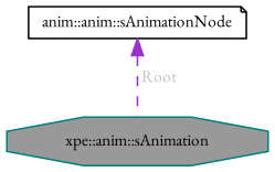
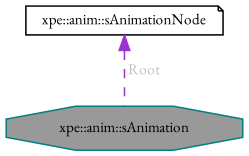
  digraph {
    fontname="EB Garamond"
    node [fontname="EB Garamond" fontsize=10 style=filled]
    n1 [color=teal fillcolor=grey60 fontcolor=black height=0.2 label="xpe::anim::sAnimation" shape=octagon width=0.4]
-   n2 [color=black fillcolor=white height=0.2 label="anim::anim::sAnimationNode" shape=note width=0.4]
+   n2 [color=black fillcolor=white height=0.2 label="xpe::anim::sAnimationNode" shape=note width=0.4]
    n2 -> n1 [color=darkorchid3 dir=back fontcolor=grey fontname="EB Garamond" fontsize=10 label=" Root" labelfontname=Helvetica labelfontsize=10 style=dashed]
  }
